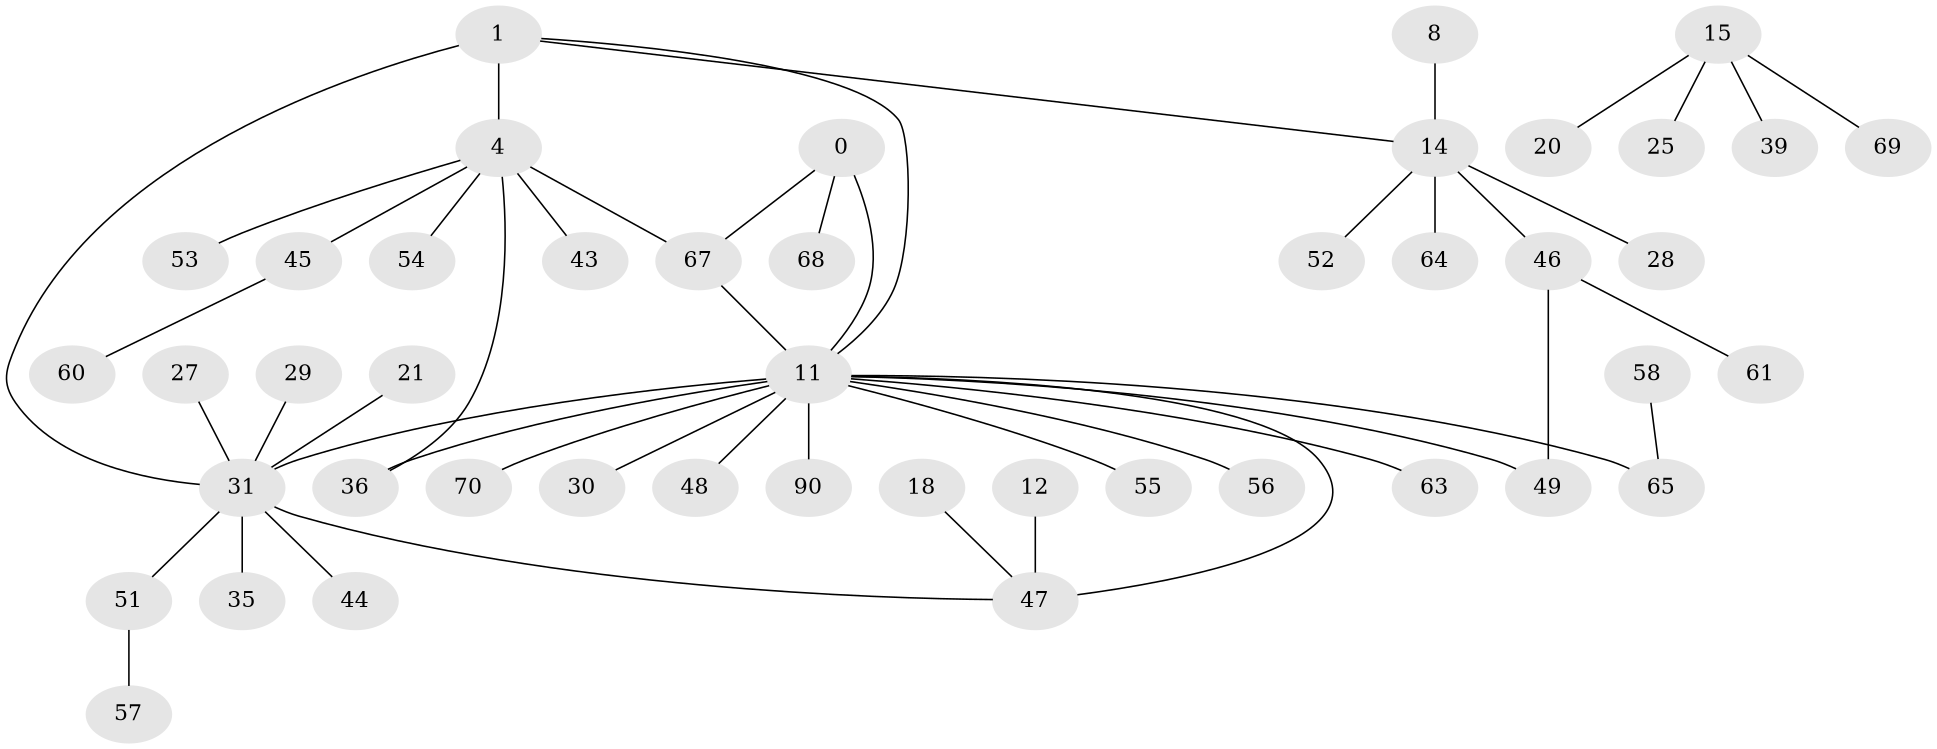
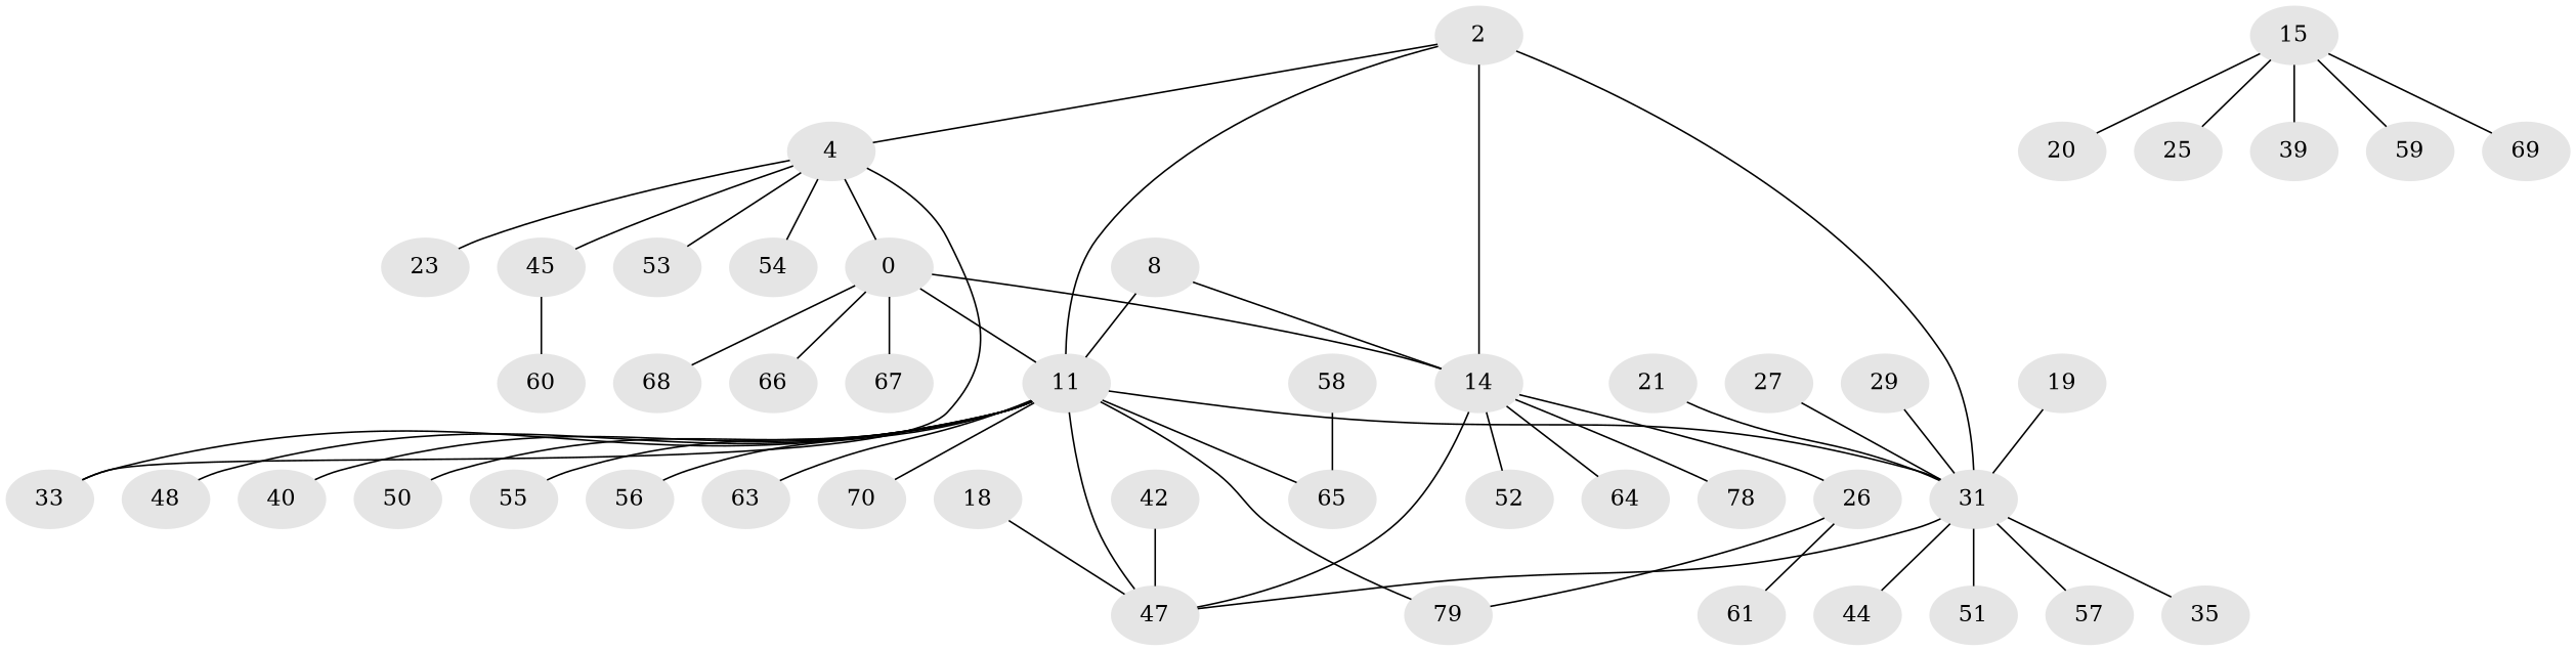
  graph {
    node [color=gray90 style=filled]
-   2 [super="+1" label=1]
+   2 [super="+1"]
    4
    11 [super="+9"]
    14 [super="+13"]
    31 [super="+17"]
    n6 [label=0 super="+5"]
-   36
-   43
+   36 [label=33]
+   43 [label=23]
    45 [super="+34"]
    53
    54
-   30
+   30 [label=40]
    47 [super="+40+33+12"]
    48
-   49 [super="+23"]
-   50 [super="+41" label=90]
+   49 [super="+23" label=79]
+   50 [super="+41"]
    55
    56
    63
    65 [super="+37"]
    70 [super="+38"]
-   28
-   46
+   28 [label=78]
+   46 [label=26]
    52
    64
    35
    44
    51
    57
+   66 [super="+26"]
    67
    68
    60
    8
    15
    20
    25
    39
+   59
    69
    61
    18
+   19
    21
    27 [super="+22"]
    29
-   42 [label=12]
+   42
    58
    2 -- 4
    2 -- 11
    2 -- 14
    2 -- 31 [weight=2]
-   4 -- 67 [weight=2]
+   4 -- n6 [weight=2]
    4 -- 36
    4 -- 43
    4 -- 45
    4 -- 53
    4 -- 54
    11 -- 31 [weight=3]
    11 -- 36
    11 -- 30 [weight=2]
    11 -- 47 [weight=2]
    11 -- 48
    11 -- 49
    11 -- 50
    11 -- 55
    11 -- 56
    11 -- 63
    11 -- 65
    11 -- 70
+   14 -- 47 [weight=2]
    14 -- 28
    14 -- 46
    14 -- 52
    14 -- 64
    31 -- 47
    31 -- 35
    31 -- 44
    31 -- 51
-   51 -- 57
+   31 -- 57
    n6 -- 11 [weight=2]
+   n6 -- 14
+   n6 -- 66
    n6 -- 67
    n6 -- 68
    45 -- 60
    46 -- 49
    46 -- 61
-   67 -- 11 [weight=2]
+   8 -- 11 [weight=2]
    8 -- 14
    15 -- 20
    15 -- 25
    15 -- 39
+   15 -- 59
    15 -- 69
    18 -- 47
+   19 -- 31
    21 -- 31
    27 -- 31
    29 -- 31
    42 -- 47
    58 -- 65
  }
